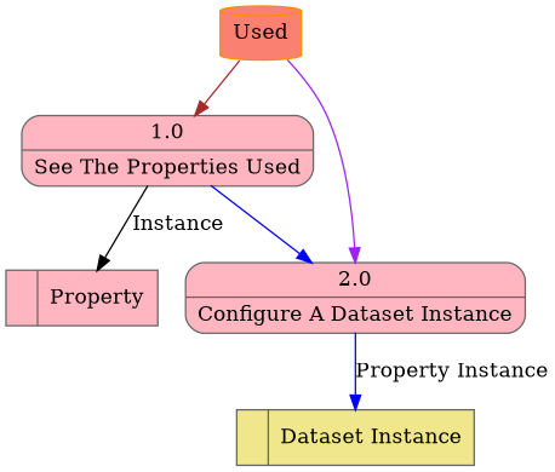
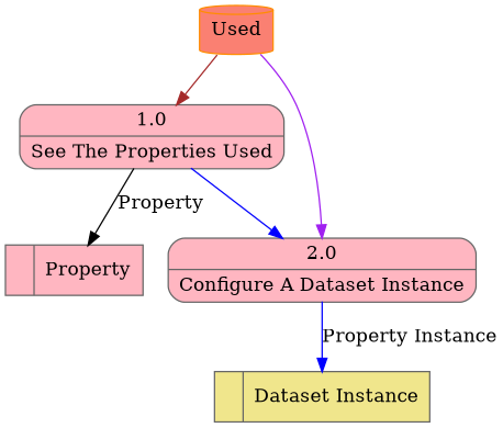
  digraph {
    node [color=gray40 fillcolor=lightpink shape=record style=filled]
    edge [color=blue]
    n1 [fillcolor=khaki label="<f0>  |<f1> Dataset Instance "]
    n2 [label="<f0>  |<f1> Property "]
    n3 [color=darkorange fillcolor=salmon label=Used shape=cylinder]
    n4 [label="{<f0> 1.0|<f1> See The Properties Used }" shape=Mrecord]
    n5 [label="{<f0> 2.0|<f1> Configure A Dataset Instance }" shape=Mrecord]
    n3 -> n4 [color=brown]
    n3 -> n5 [color=purple]
-   n4 -> n2 [color=black label=Instance]
+   n4 -> n2 [color=black label=Property]
    n4 -> n5
    n5 -> n1 [label="Property Instance"]
  }
